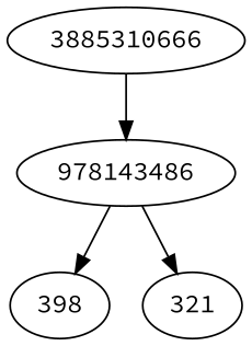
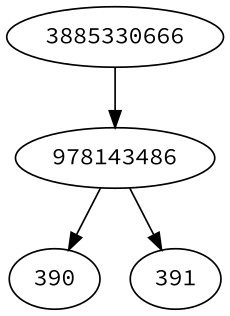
  strict digraph {
    fontname="Source Code Pro"
    node [fontname="Source Code Pro"]
    edge [fontname="Source Code Pro"]
    n1 [label=978143486]
-   3885310666
-   390 [label=398]
-   391 [label=321]
+   3885310666 [label=3885330666]
+   390
+   391
    n1 -> 390
    n1 -> 391
    3885310666 -> n1
  }
